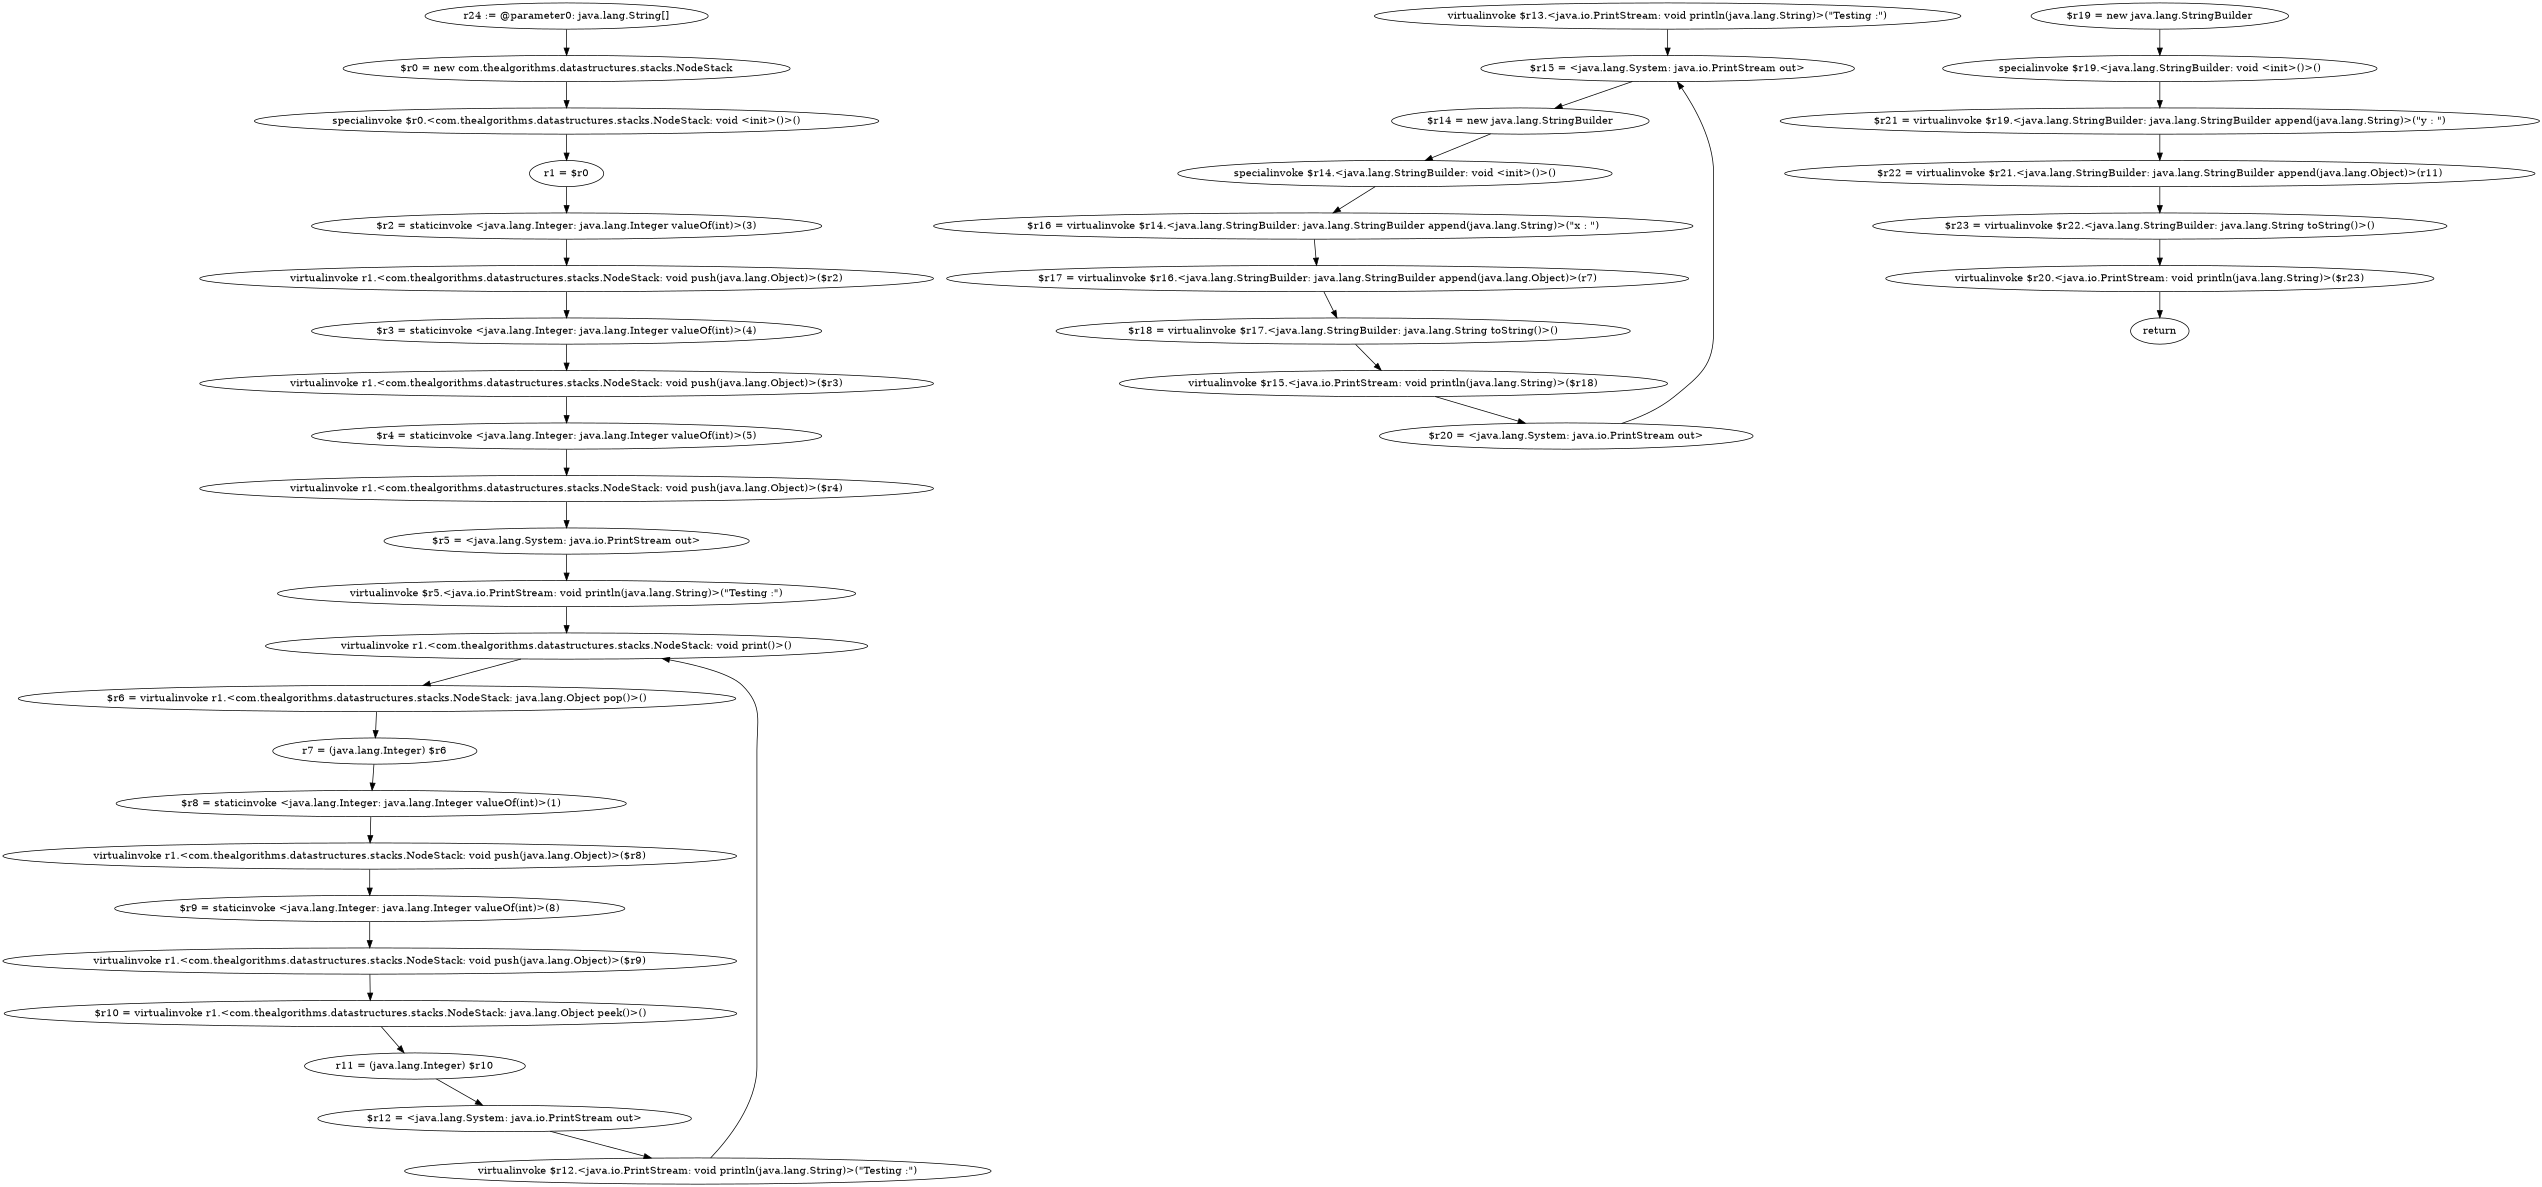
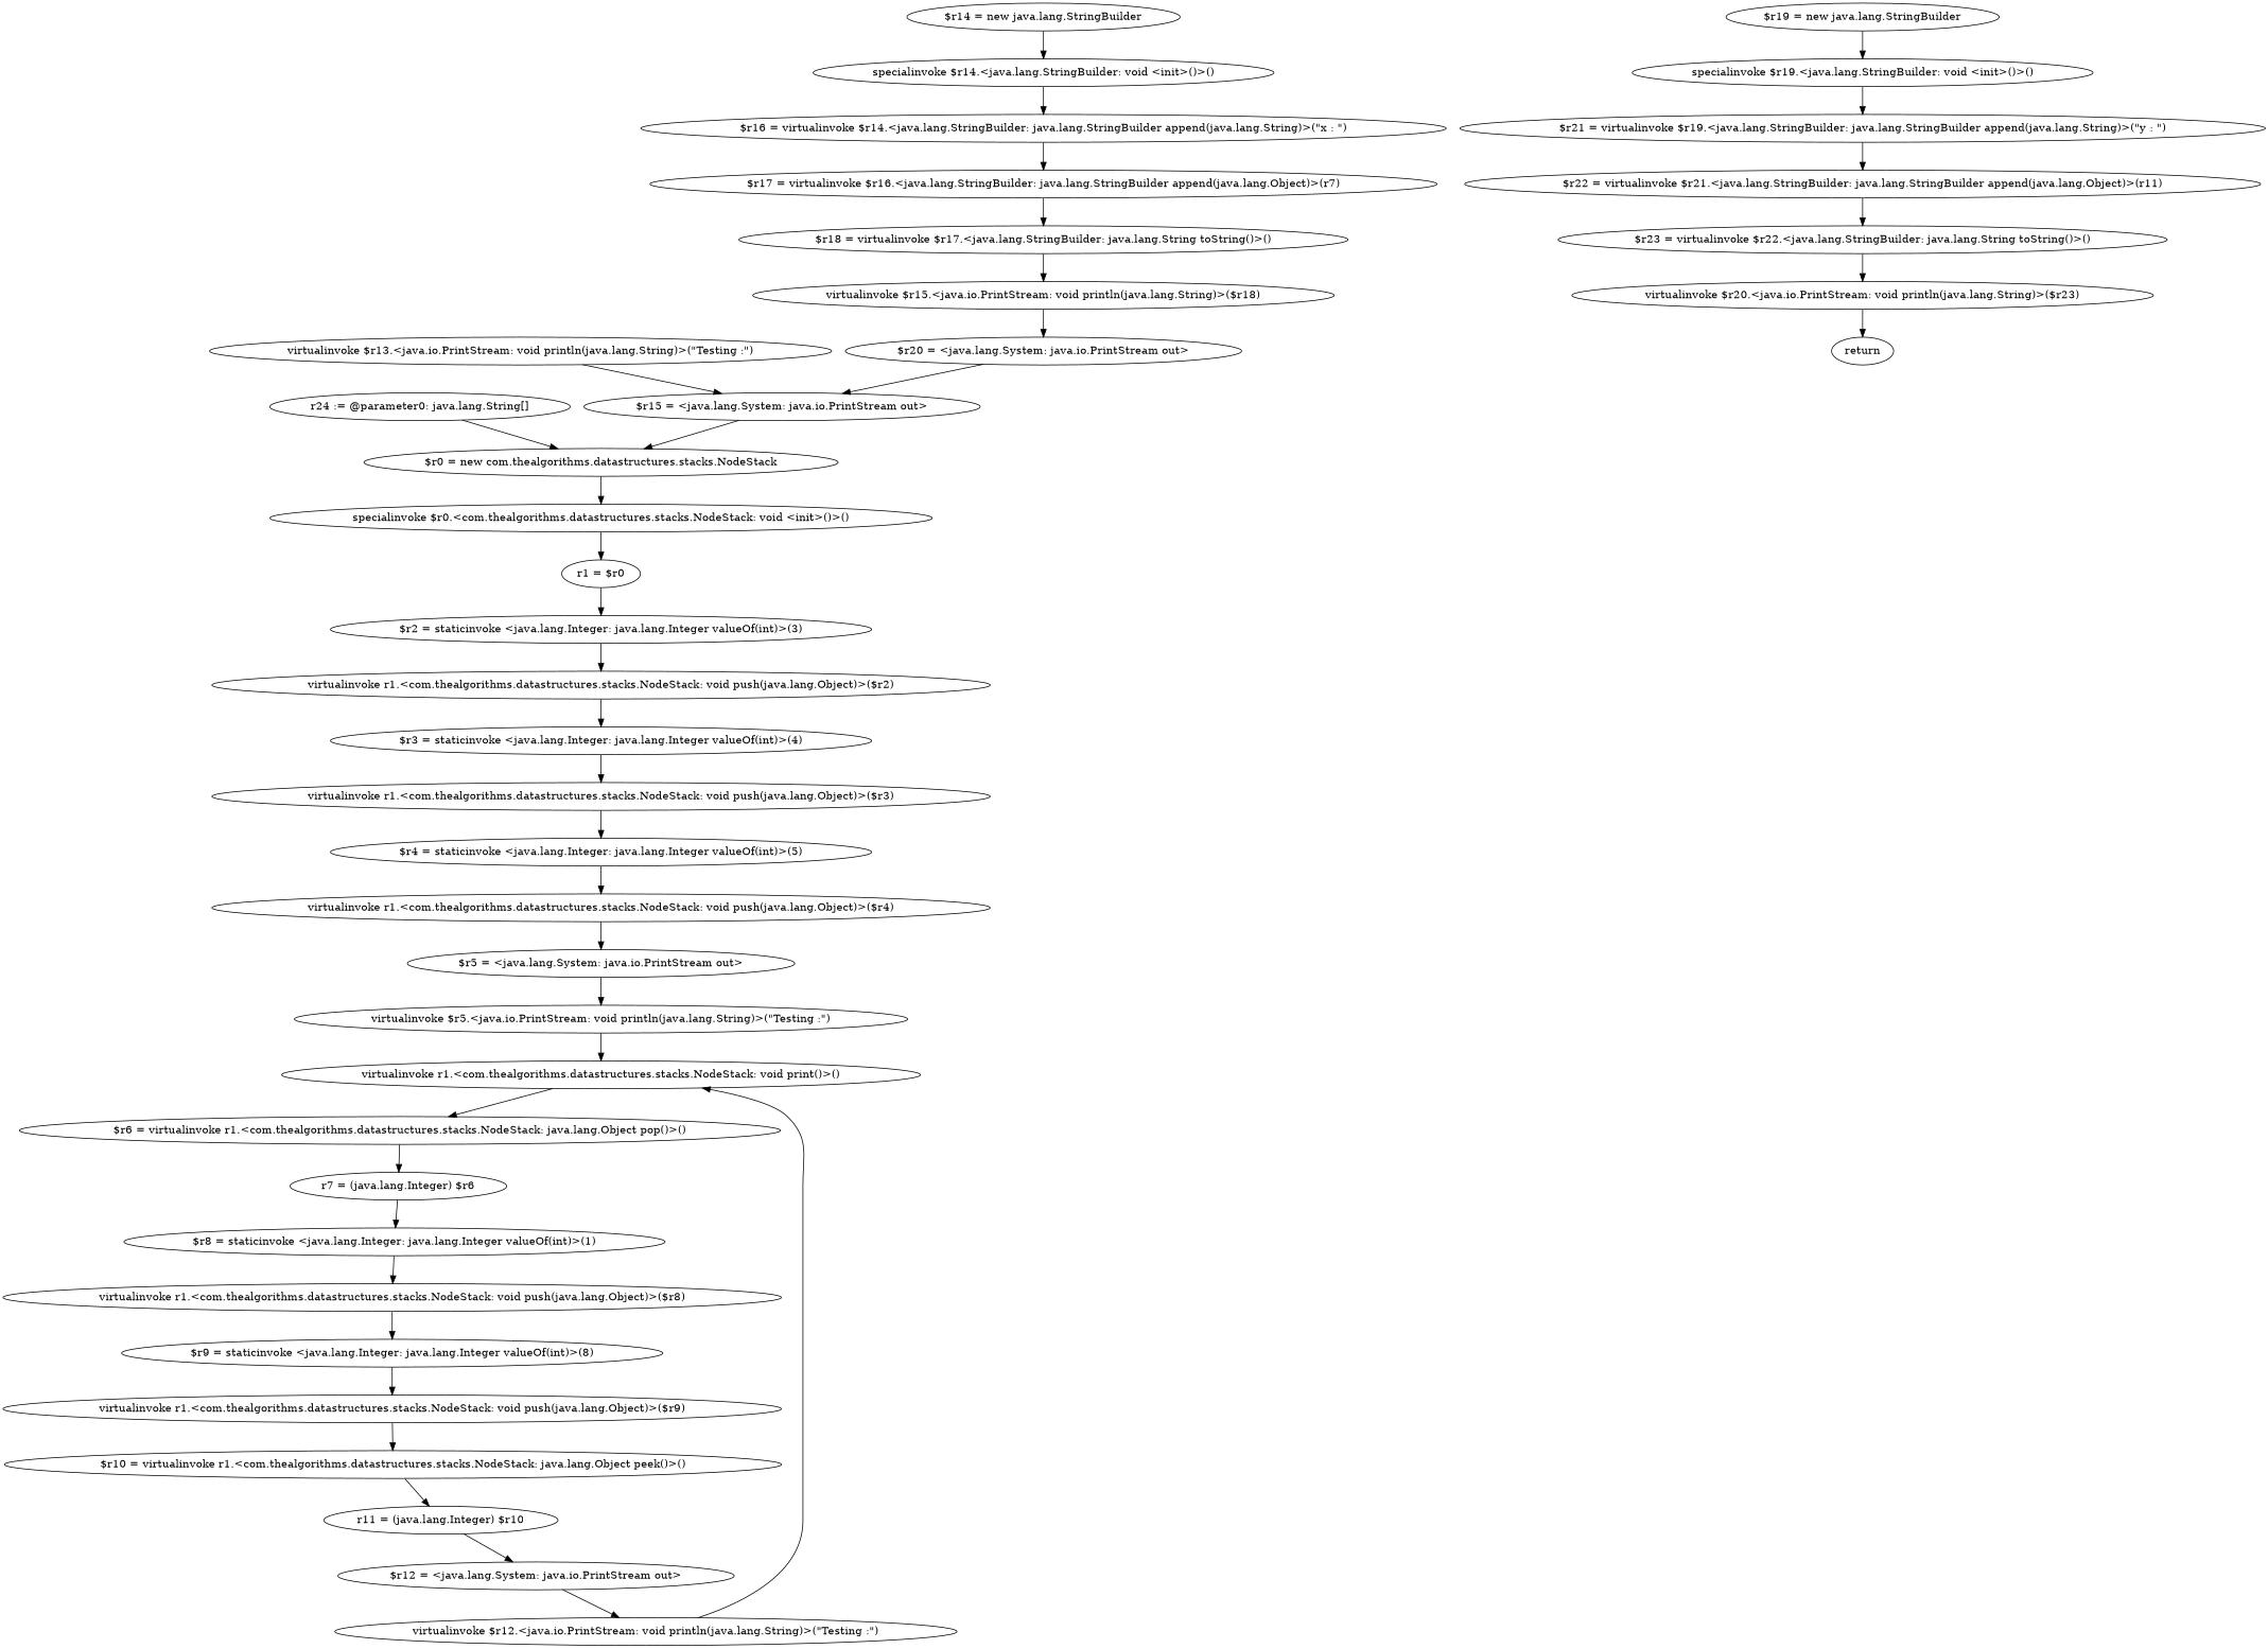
  digraph {
    "r24 := @parameter0: java.lang.String[]"
    "$r0 = new com.thealgorithms.datastructures.stacks.NodeStack"
    "specialinvoke $r0.<com.thealgorithms.datastructures.stacks.NodeStack: void <init>()>()"
    "r1 = $r0"
    "$r2 = staticinvoke <java.lang.Integer: java.lang.Integer valueOf(int)>(3)"
    "virtualinvoke r1.<com.thealgorithms.datastructures.stacks.NodeStack: void push(java.lang.Object)>($r2)"
    "$r3 = staticinvoke <java.lang.Integer: java.lang.Integer valueOf(int)>(4)"
    "virtualinvoke r1.<com.thealgorithms.datastructures.stacks.NodeStack: void push(java.lang.Object)>($r3)"
    "$r4 = staticinvoke <java.lang.Integer: java.lang.Integer valueOf(int)>(5)"
    "virtualinvoke r1.<com.thealgorithms.datastructures.stacks.NodeStack: void push(java.lang.Object)>($r4)"
    "$r5 = <java.lang.System: java.io.PrintStream out>"
    "virtualinvoke $r5.<java.io.PrintStream: void println(java.lang.String)>(\"Testing :\")"
    "virtualinvoke r1.<com.thealgorithms.datastructures.stacks.NodeStack: void print()>()"
    "$r6 = virtualinvoke r1.<com.thealgorithms.datastructures.stacks.NodeStack: java.lang.Object pop()>()"
    "r7 = (java.lang.Integer) $r6"
    "$r8 = staticinvoke <java.lang.Integer: java.lang.Integer valueOf(int)>(1)"
    "virtualinvoke r1.<com.thealgorithms.datastructures.stacks.NodeStack: void push(java.lang.Object)>($r8)"
    "$r9 = staticinvoke <java.lang.Integer: java.lang.Integer valueOf(int)>(8)"
    "virtualinvoke r1.<com.thealgorithms.datastructures.stacks.NodeStack: void push(java.lang.Object)>($r9)"
    "$r10 = virtualinvoke r1.<com.thealgorithms.datastructures.stacks.NodeStack: java.lang.Object peek()>()"
    "r11 = (java.lang.Integer) $r10"
    "$r12 = <java.lang.System: java.io.PrintStream out>"
    "virtualinvoke $r12.<java.io.PrintStream: void println(java.lang.String)>(\"Testing :\")"
    "virtualinvoke $r13.<java.io.PrintStream: void println(java.lang.String)>(\"Testing :\")"
    "$r15 = <java.lang.System: java.io.PrintStream out>"
    "$r14 = new java.lang.StringBuilder"
    "specialinvoke $r14.<java.lang.StringBuilder: void <init>()>()"
    "$r16 = virtualinvoke $r14.<java.lang.StringBuilder: java.lang.StringBuilder append(java.lang.String)>(\"x : \")"
    "$r17 = virtualinvoke $r16.<java.lang.StringBuilder: java.lang.StringBuilder append(java.lang.Object)>(r7)"
    "$r18 = virtualinvoke $r17.<java.lang.StringBuilder: java.lang.String toString()>()"
    "virtualinvoke $r15.<java.io.PrintStream: void println(java.lang.String)>($r18)"
    "$r20 = <java.lang.System: java.io.PrintStream out>"
    "$r19 = new java.lang.StringBuilder"
    "specialinvoke $r19.<java.lang.StringBuilder: void <init>()>()"
    "$r21 = virtualinvoke $r19.<java.lang.StringBuilder: java.lang.StringBuilder append(java.lang.String)>(\"y : \")"
    "$r22 = virtualinvoke $r21.<java.lang.StringBuilder: java.lang.StringBuilder append(java.lang.Object)>(r11)"
    "$r23 = virtualinvoke $r22.<java.lang.StringBuilder: java.lang.String toString()>()"
    "virtualinvoke $r20.<java.io.PrintStream: void println(java.lang.String)>($r23)"
    return
    "r24 := @parameter0: java.lang.String[]" -> "$r0 = new com.thealgorithms.datastructures.stacks.NodeStack"
    "$r0 = new com.thealgorithms.datastructures.stacks.NodeStack" -> "specialinvoke $r0.<com.thealgorithms.datastructures.stacks.NodeStack: void <init>()>()"
    "specialinvoke $r0.<com.thealgorithms.datastructures.stacks.NodeStack: void <init>()>()" -> "r1 = $r0"
    "r1 = $r0" -> "$r2 = staticinvoke <java.lang.Integer: java.lang.Integer valueOf(int)>(3)"
    "$r2 = staticinvoke <java.lang.Integer: java.lang.Integer valueOf(int)>(3)" -> "virtualinvoke r1.<com.thealgorithms.datastructures.stacks.NodeStack: void push(java.lang.Object)>($r2)"
    "virtualinvoke r1.<com.thealgorithms.datastructures.stacks.NodeStack: void push(java.lang.Object)>($r2)" -> "$r3 = staticinvoke <java.lang.Integer: java.lang.Integer valueOf(int)>(4)"
    "$r3 = staticinvoke <java.lang.Integer: java.lang.Integer valueOf(int)>(4)" -> "virtualinvoke r1.<com.thealgorithms.datastructures.stacks.NodeStack: void push(java.lang.Object)>($r3)"
    "virtualinvoke r1.<com.thealgorithms.datastructures.stacks.NodeStack: void push(java.lang.Object)>($r3)" -> "$r4 = staticinvoke <java.lang.Integer: java.lang.Integer valueOf(int)>(5)"
    "$r4 = staticinvoke <java.lang.Integer: java.lang.Integer valueOf(int)>(5)" -> "virtualinvoke r1.<com.thealgorithms.datastructures.stacks.NodeStack: void push(java.lang.Object)>($r4)"
    "virtualinvoke r1.<com.thealgorithms.datastructures.stacks.NodeStack: void push(java.lang.Object)>($r4)" -> "$r5 = <java.lang.System: java.io.PrintStream out>"
    "$r5 = <java.lang.System: java.io.PrintStream out>" -> "virtualinvoke $r5.<java.io.PrintStream: void println(java.lang.String)>(\"Testing :\")"
    "virtualinvoke $r5.<java.io.PrintStream: void println(java.lang.String)>(\"Testing :\")" -> "virtualinvoke r1.<com.thealgorithms.datastructures.stacks.NodeStack: void print()>()"
    "virtualinvoke r1.<com.thealgorithms.datastructures.stacks.NodeStack: void print()>()" -> "$r6 = virtualinvoke r1.<com.thealgorithms.datastructures.stacks.NodeStack: java.lang.Object pop()>()"
    "$r6 = virtualinvoke r1.<com.thealgorithms.datastructures.stacks.NodeStack: java.lang.Object pop()>()" -> "r7 = (java.lang.Integer) $r6"
    "r7 = (java.lang.Integer) $r6" -> "$r8 = staticinvoke <java.lang.Integer: java.lang.Integer valueOf(int)>(1)"
    "$r8 = staticinvoke <java.lang.Integer: java.lang.Integer valueOf(int)>(1)" -> "virtualinvoke r1.<com.thealgorithms.datastructures.stacks.NodeStack: void push(java.lang.Object)>($r8)"
    "virtualinvoke r1.<com.thealgorithms.datastructures.stacks.NodeStack: void push(java.lang.Object)>($r8)" -> "$r9 = staticinvoke <java.lang.Integer: java.lang.Integer valueOf(int)>(8)"
    "$r9 = staticinvoke <java.lang.Integer: java.lang.Integer valueOf(int)>(8)" -> "virtualinvoke r1.<com.thealgorithms.datastructures.stacks.NodeStack: void push(java.lang.Object)>($r9)"
    "virtualinvoke r1.<com.thealgorithms.datastructures.stacks.NodeStack: void push(java.lang.Object)>($r9)" -> "$r10 = virtualinvoke r1.<com.thealgorithms.datastructures.stacks.NodeStack: java.lang.Object peek()>()"
    "$r10 = virtualinvoke r1.<com.thealgorithms.datastructures.stacks.NodeStack: java.lang.Object peek()>()" -> "r11 = (java.lang.Integer) $r10"
    "r11 = (java.lang.Integer) $r10" -> "$r12 = <java.lang.System: java.io.PrintStream out>"
    "$r12 = <java.lang.System: java.io.PrintStream out>" -> "virtualinvoke $r12.<java.io.PrintStream: void println(java.lang.String)>(\"Testing :\")"
    "virtualinvoke $r12.<java.io.PrintStream: void println(java.lang.String)>(\"Testing :\")" -> "virtualinvoke r1.<com.thealgorithms.datastructures.stacks.NodeStack: void print()>()"
    "virtualinvoke $r13.<java.io.PrintStream: void println(java.lang.String)>(\"Testing :\")" -> "$r15 = <java.lang.System: java.io.PrintStream out>"
-   "$r15 = <java.lang.System: java.io.PrintStream out>" -> "$r14 = new java.lang.StringBuilder"
+   "$r15 = <java.lang.System: java.io.PrintStream out>" -> "$r0 = new com.thealgorithms.datastructures.stacks.NodeStack"
    "$r14 = new java.lang.StringBuilder" -> "specialinvoke $r14.<java.lang.StringBuilder: void <init>()>()"
    "specialinvoke $r14.<java.lang.StringBuilder: void <init>()>()" -> "$r16 = virtualinvoke $r14.<java.lang.StringBuilder: java.lang.StringBuilder append(java.lang.String)>(\"x : \")"
    "$r16 = virtualinvoke $r14.<java.lang.StringBuilder: java.lang.StringBuilder append(java.lang.String)>(\"x : \")" -> "$r17 = virtualinvoke $r16.<java.lang.StringBuilder: java.lang.StringBuilder append(java.lang.Object)>(r7)"
    "$r17 = virtualinvoke $r16.<java.lang.StringBuilder: java.lang.StringBuilder append(java.lang.Object)>(r7)" -> "$r18 = virtualinvoke $r17.<java.lang.StringBuilder: java.lang.String toString()>()"
    "$r18 = virtualinvoke $r17.<java.lang.StringBuilder: java.lang.String toString()>()" -> "virtualinvoke $r15.<java.io.PrintStream: void println(java.lang.String)>($r18)"
    "virtualinvoke $r15.<java.io.PrintStream: void println(java.lang.String)>($r18)" -> "$r20 = <java.lang.System: java.io.PrintStream out>"
    "$r20 = <java.lang.System: java.io.PrintStream out>" -> "$r15 = <java.lang.System: java.io.PrintStream out>"
    "$r19 = new java.lang.StringBuilder" -> "specialinvoke $r19.<java.lang.StringBuilder: void <init>()>()"
    "specialinvoke $r19.<java.lang.StringBuilder: void <init>()>()" -> "$r21 = virtualinvoke $r19.<java.lang.StringBuilder: java.lang.StringBuilder append(java.lang.String)>(\"y : \")"
    "$r21 = virtualinvoke $r19.<java.lang.StringBuilder: java.lang.StringBuilder append(java.lang.String)>(\"y : \")" -> "$r22 = virtualinvoke $r21.<java.lang.StringBuilder: java.lang.StringBuilder append(java.lang.Object)>(r11)"
    "$r22 = virtualinvoke $r21.<java.lang.StringBuilder: java.lang.StringBuilder append(java.lang.Object)>(r11)" -> "$r23 = virtualinvoke $r22.<java.lang.StringBuilder: java.lang.String toString()>()"
    "$r23 = virtualinvoke $r22.<java.lang.StringBuilder: java.lang.String toString()>()" -> "virtualinvoke $r20.<java.io.PrintStream: void println(java.lang.String)>($r23)"
    "virtualinvoke $r20.<java.io.PrintStream: void println(java.lang.String)>($r23)" -> return
  }
